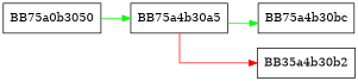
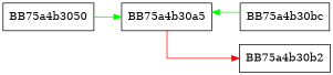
  digraph {
    rankdir=LR
    splines=ortho
    node [shape=box]
    edge [color=green]
-   BB75a4b3050 [label=BB75a0b3050]
+   BB75a4b3050
    BB75a4b30a5
    BB75a4b30bc
-   BB75a4b30b2 [label=BB35a4b30b2]
+   BB75a4b30b2
    BB75a4b3050 -> BB75a4b30a5
-   BB75a4b30a5 -> BB75a4b30bc
+   BB75a4b30bc -> BB75a4b30a5
    BB75a4b30a5 -> BB75a4b30b2 [color=red]
  }
